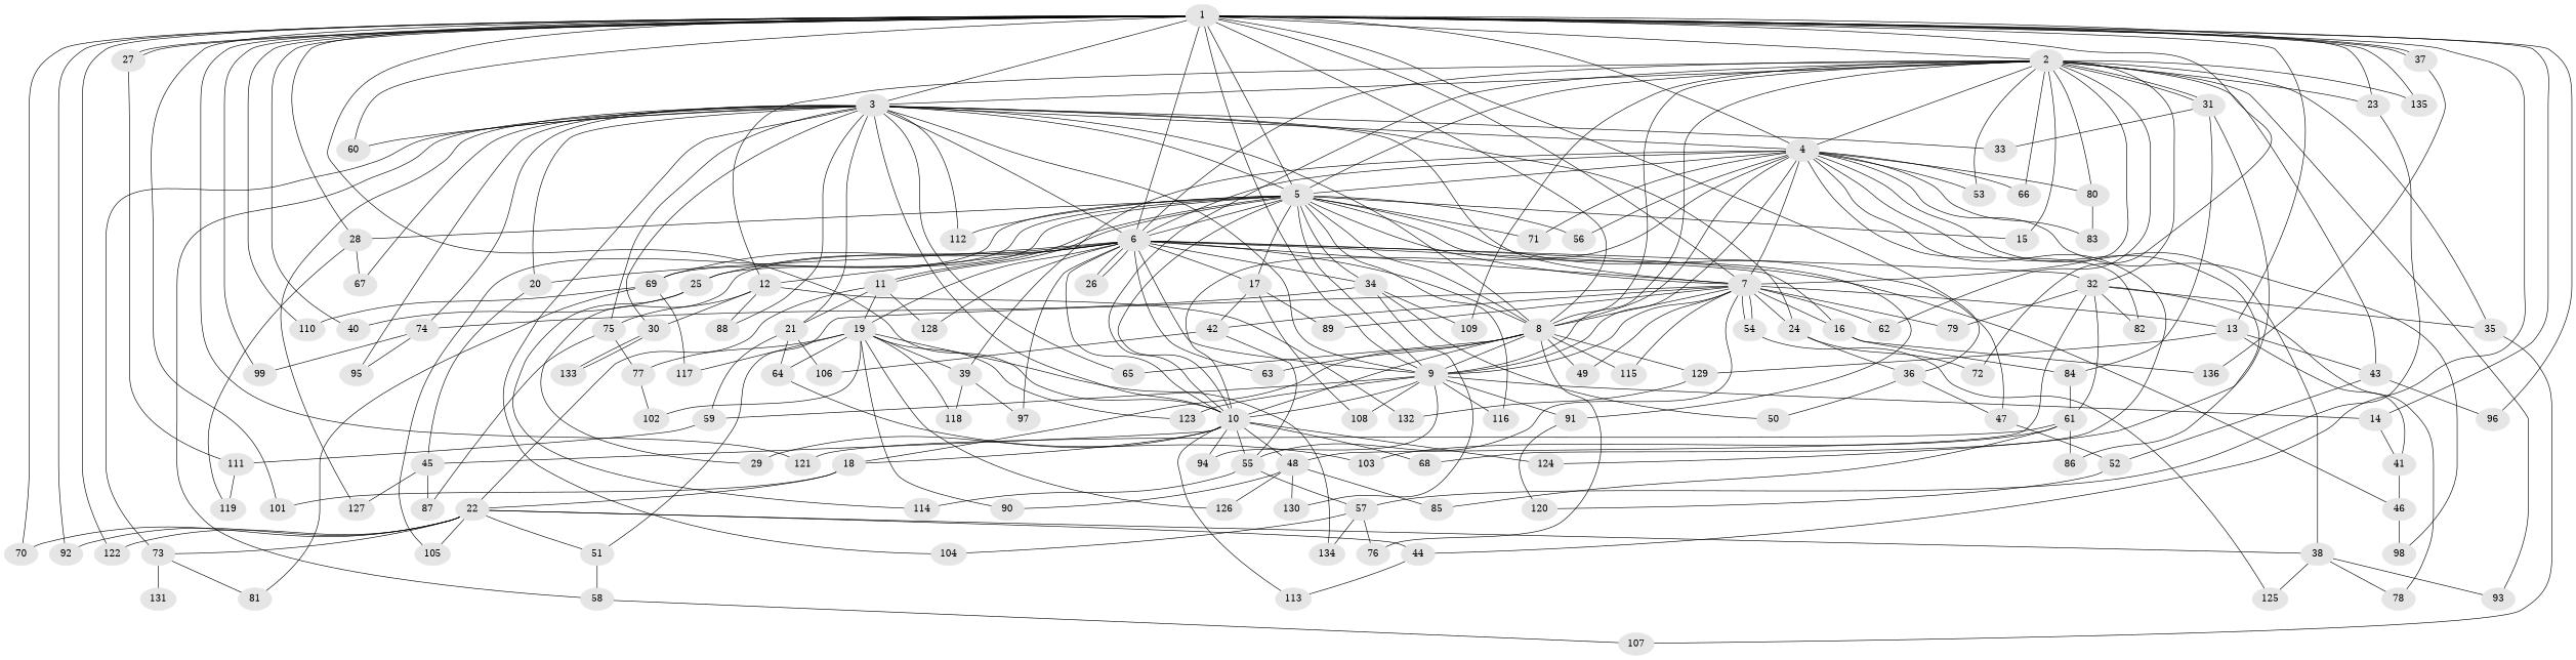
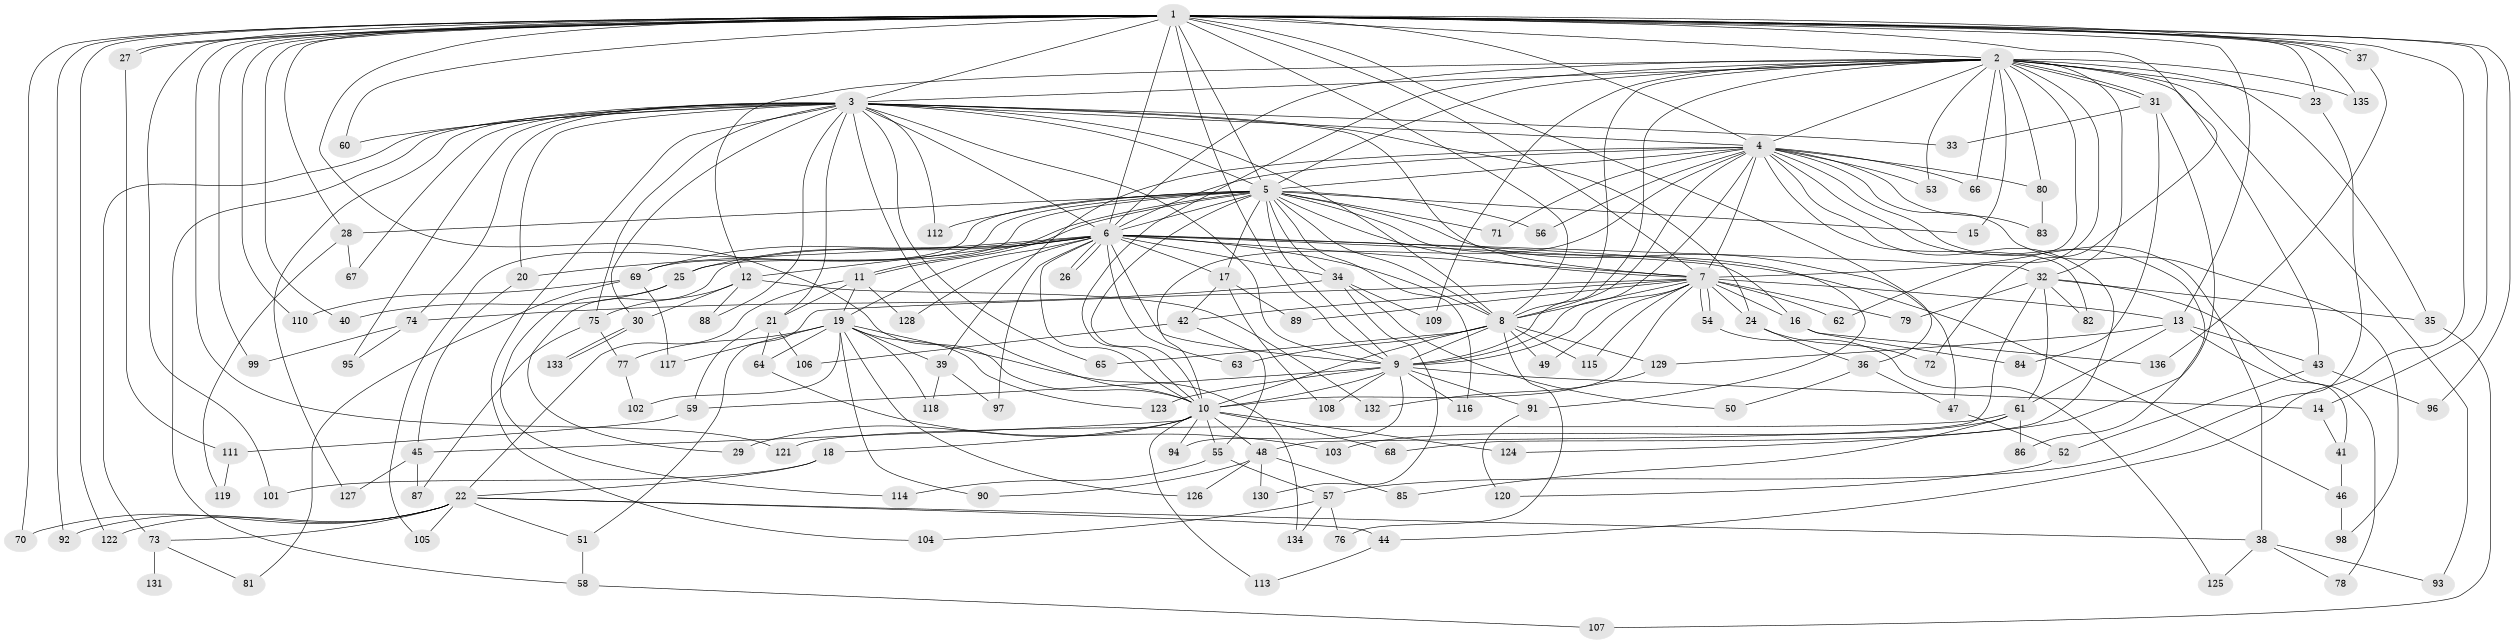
  graph {
    node [color=gray90 style=filled]
    1
    2
    3
    4
    5
    6
    7
    8
    9
    10
    13
    14
    23
    27
    28
    36
    37
    40
    44
    60
    70
    72
    92
    96
    99
    101
    110
    121
    122
    135
    12
    15
    31
    32
    35
    43
    53
    62
    66
    80
    93
    109
    20
    21
    24
    30
    33
    58
    65
    67
    73
    74
    75
    88
    95
    104
    112
    127
    38
    39
    56
    68
    71
    82
    83
    86
    98
    11
    17
    25
    34
    47
    69
    91
    105
    116
    16
    19
    26
    29
    46
    63
    97
    128
    42
    49
    51
    54
    79
    89
    115
    18
    76
    129
    59
    94
    108
    123
    45
    48
    55
    113
    124
    41
    61
    57
    111
    119
    50
    136
    132
    84
    78
    107
    52
    64
    106
    133
    81
    131
    77
    87
    125
    118
    22
    114
    130
    117
    120
    90
    102
    126
    134
    85
    103
    1 -- 2
    1 -- 3
    1 -- 4
    1 -- 5
    1 -- 6
    1 -- 7
    1 -- 8
    1 -- 9
    1 -- 10
    1 -- 13
    1 -- 14
    1 -- 23
    1 -- 27
    1 -- 27
    1 -- 28
    1 -- 36
    1 -- 37
    1 -- 37
    1 -- 40
    1 -- 44
    1 -- 60
    1 -- 70
    1 -- 72
    1 -- 92
    1 -- 96
    1 -- 99
    1 -- 101
    1 -- 110
    1 -- 121
    1 -- 122
    1 -- 135
    2 -- 3
    2 -- 4
    2 -- 5
    2 -- 6
    2 -- 7
    2 -- 8
    2 -- 9
    2 -- 10
    2 -- 23
    2 -- 135
    2 -- 12
    2 -- 15
    2 -- 31
    2 -- 31
    2 -- 32
    2 -- 35
    2 -- 43
    2 -- 53
    2 -- 62
    2 -- 66
    2 -- 80
    2 -- 93
    2 -- 109
    3 -- 4
    3 -- 5
    3 -- 6
    3 -- 7
    3 -- 8
    3 -- 9
    3 -- 10
    3 -- 60
    3 -- 20
    3 -- 21
    3 -- 24
    3 -- 30
    3 -- 33
    3 -- 58
    3 -- 65
    3 -- 67
    3 -- 73
    3 -- 74
    3 -- 75
    3 -- 88
    3 -- 95
    3 -- 104
    3 -- 112
    3 -- 127
    4 -- 5
    4 -- 6
    4 -- 7
    4 -- 8
    4 -- 9
    4 -- 10
    4 -- 53
    4 -- 66
    4 -- 80
    4 -- 38
    4 -- 39
    4 -- 56
    4 -- 68
    4 -- 71
    4 -- 82
    4 -- 83
    4 -- 86
    4 -- 98
    5 -- 6
    5 -- 7
    5 -- 8
    5 -- 9
    5 -- 10
    5 -- 28
    5 -- 15
    5 -- 112
    5 -- 56
    5 -- 71
    5 -- 11
    5 -- 11
    5 -- 17
    5 -- 25
    5 -- 34
    5 -- 47
    5 -- 69
    5 -- 91
    5 -- 105
    5 -- 116
    6 -- 7
    6 -- 8
    6 -- 9
    6 -- 10
    6 -- 12
    6 -- 32
    6 -- 20
    6 -- 17
    6 -- 25
    6 -- 34
    6 -- 69
    6 -- 16
    6 -- 19
    6 -- 26
    6 -- 26
    6 -- 29
    6 -- 46
    6 -- 63
    6 -- 97
    6 -- 128
    7 -- 8
    7 -- 9
-   7 -- 55
+   7 -- 10
    7 -- 13
    7 -- 62
    7 -- 24
    7 -- 16
    7 -- 42
    7 -- 49
    7 -- 51
    7 -- 54
    7 -- 54
    7 -- 79
    7 -- 89
    7 -- 115
    8 -- 9
    8 -- 10
    8 -- 65
    8 -- 63
    8 -- 49
    8 -- 115
-   8 -- 18
    8 -- 76
    8 -- 129
    9 -- 10
    9 -- 14
    9 -- 91
    9 -- 116
    9 -- 59
    9 -- 94
    9 -- 108
    9 -- 123
    10 -- 68
    10 -- 29
    10 -- 18
    10 -- 94
    10 -- 45
    10 -- 48
    10 -- 55
    10 -- 113
    10 -- 124
    13 -- 43
    13 -- 129
    13 -- 41
-   84 -- 61
+   13 -- 61
    14 -- 41
    23 -- 57
    27 -- 111
    28 -- 67
    28 -- 119
    36 -- 47
    36 -- 50
    37 -- 136
    44 -- 113
    12 -- 30
    12 -- 75
    12 -- 88
    12 -- 132
    31 -- 33
    31 -- 124
    31 -- 84
    32 -- 35
    32 -- 82
    32 -- 79
    32 -- 48
    32 -- 61
    32 -- 78
    35 -- 107
    43 -- 96
    43 -- 52
    80 -- 83
    20 -- 45
    21 -- 59
    21 -- 64
    21 -- 106
    24 -- 36
    24 -- 72
    30 -- 133
    30 -- 133
    58 -- 107
    73 -- 81
    73 -- 131
    74 -- 99
    74 -- 95
    75 -- 77
    75 -- 87
    38 -- 93
    38 -- 78
    38 -- 125
    39 -- 97
    39 -- 118
    11 -- 21
    11 -- 19
    11 -- 128
    11 -- 22
    17 -- 42
    17 -- 89
    17 -- 108
    25 -- 40
    25 -- 114
    34 -- 109
    34 -- 74
    34 -- 50
    34 -- 130
    47 -- 52
    69 -- 110
    69 -- 81
    69 -- 117
    91 -- 120
    16 -- 136
    16 -- 84
    19 -- 39
    19 -- 123
    19 -- 64
    19 -- 77
    19 -- 118
    19 -- 117
    19 -- 90
    19 -- 102
    19 -- 126
    19 -- 134
    46 -- 98
    42 -- 55
    42 -- 106
    51 -- 58
    54 -- 125
    18 -- 101
    18 -- 22
    129 -- 132
    59 -- 111
    45 -- 127
    45 -- 87
    48 -- 130
    48 -- 90
    48 -- 126
    48 -- 85
    55 -- 57
    55 -- 114
    41 -- 46
    61 -- 121
    61 -- 86
    61 -- 85
    61 -- 103
    57 -- 104
    57 -- 76
    57 -- 134
    111 -- 119
    52 -- 120
    64 -- 103
    77 -- 102
    22 -- 44
    22 -- 70
    22 -- 92
    22 -- 122
    22 -- 73
    22 -- 38
    22 -- 105
    22 -- 51
  }
